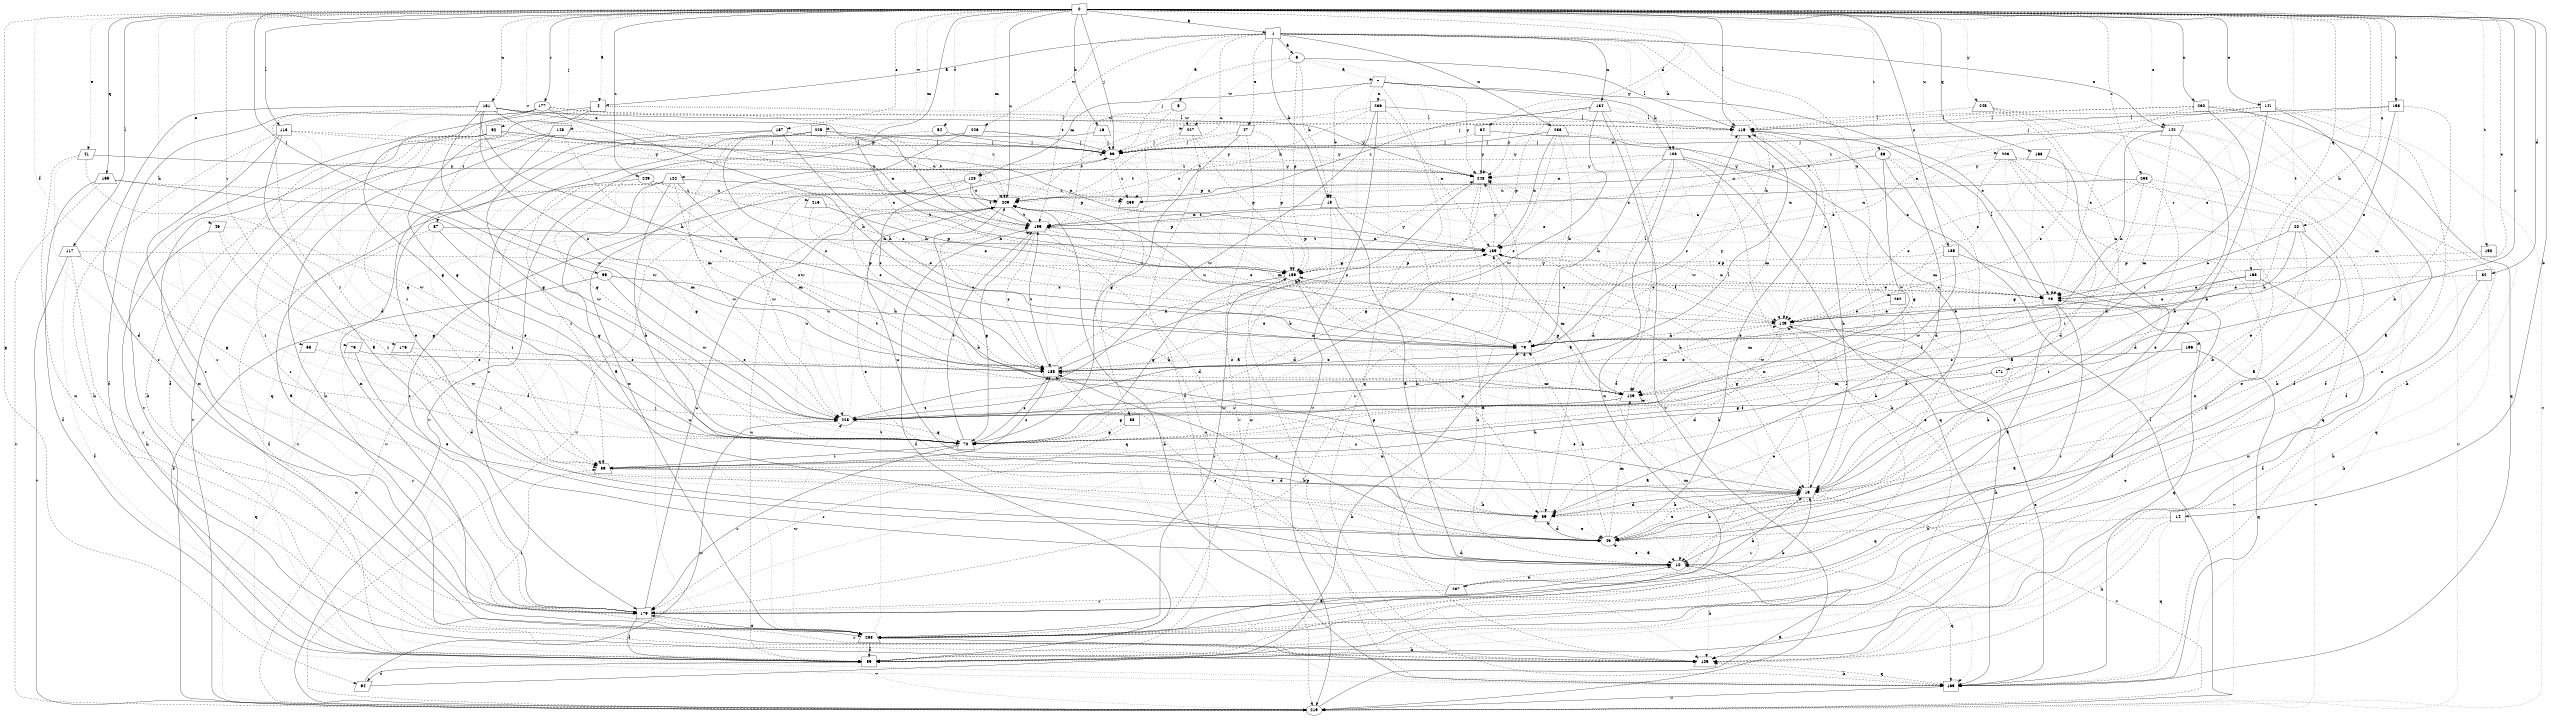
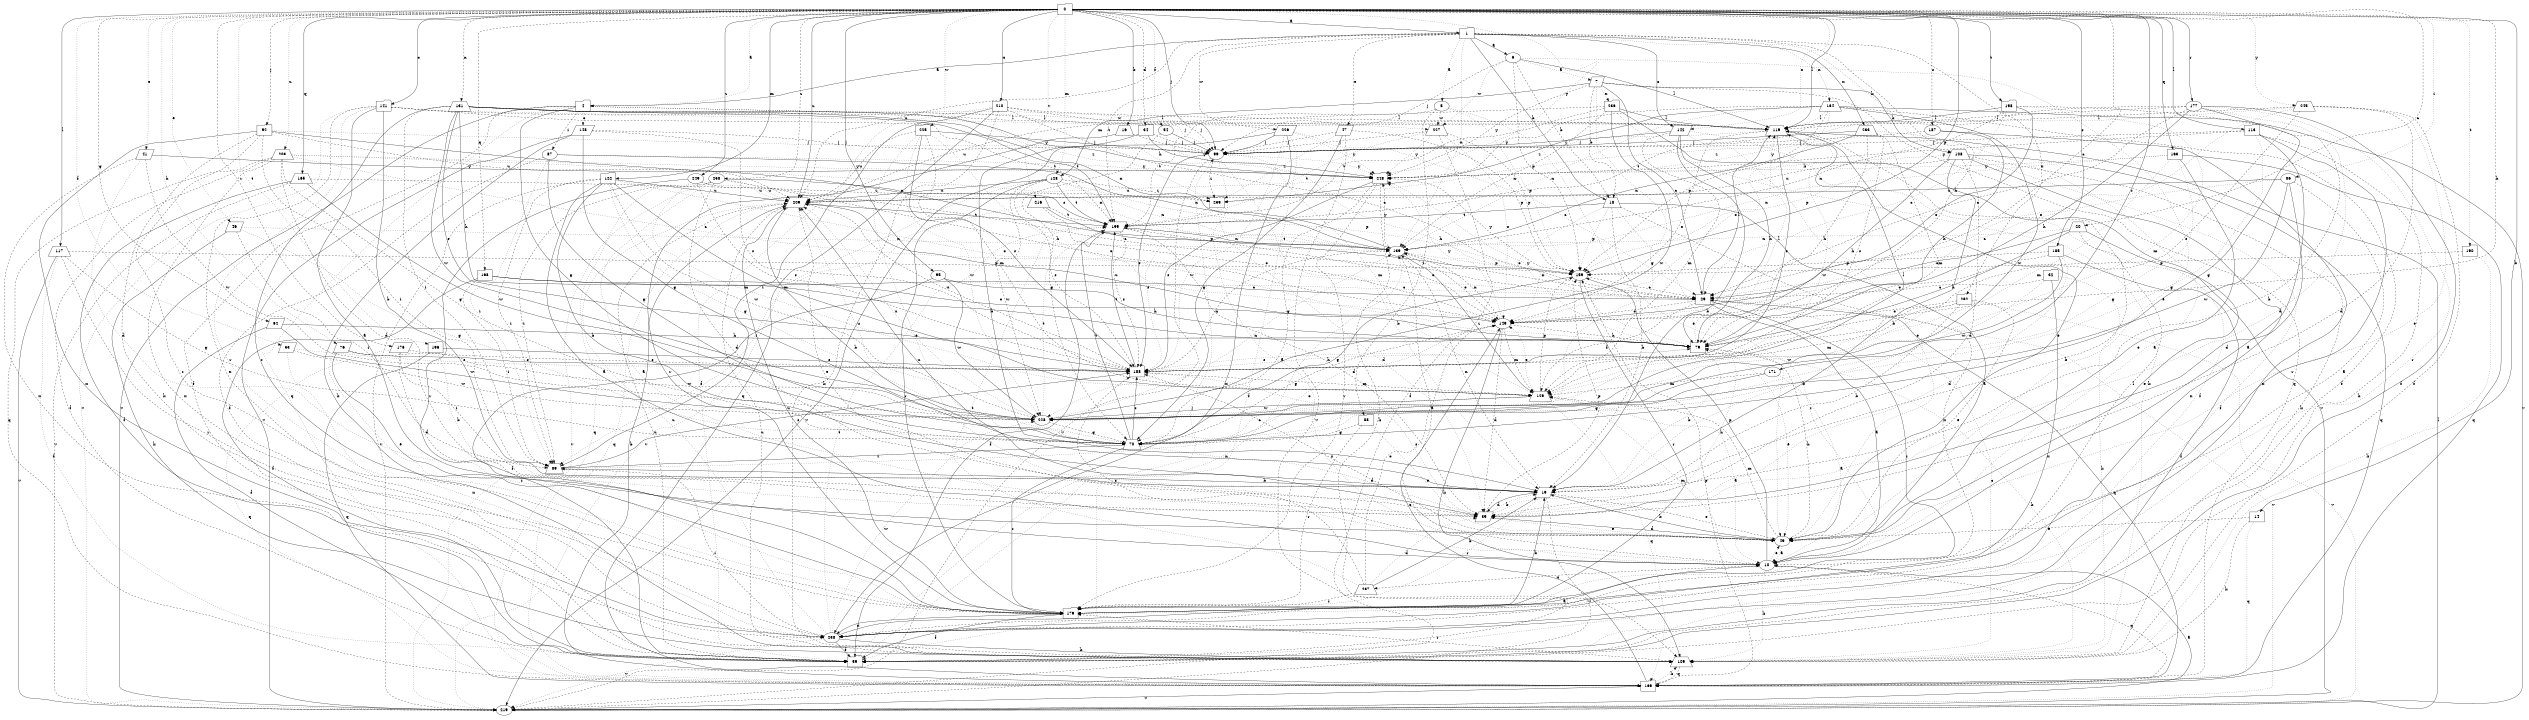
  strict digraph {
    node [shape=folder]
    edge [style=dashed]
    0
    1
    4
    14
    16 [shape=trapezium]
    20 [shape=trapezium]
    29
    32
    34
    41 [shape=parallelogram]
    46 [shape=parallelogram]
    53 [shape=parallelogram]
    54 [shape=ellipse]
    64 [shape=parallelogram]
    76 [shape=parallelogram]
    79
    86 [shape=ellipse]
    92
    95 [shape=ellipse]
    99 [shape=ellipse]
    113
    117 [shape=trapezium]
    119 [shape=trapezium]
-   122 [shape=trapezium]
+   122
    128 [shape=ellipse]
    131 [shape=trapezium]
    141
    142 [shape=parallelogram]
    159 [shape=ellipse]
-   163 [shape=parallelogram]
+   163
    165 [shape=trapezium]
    168
    171 [shape=ellipse]
    176 [shape=parallelogram]
    177 [shape=ellipse]
    185
    187 [shape=ellipse]
    190
    196
    198
    203 [shape=trapezium]
    209 [shape=parallelogram]
    216 [shape=trapezium]
    225
-   230
+   230 [label=210]
    245 [shape=trapezium]
    248
    249 [shape=ellipse]
    258 [shape=ellipse]
    5 [shape=ellipse]
    6 [shape=ellipse]
    18 [shape=trapezium]
    47 [shape=parallelogram]
    108 [shape=trapezium]
    134 [shape=trapezium]
    139 [shape=ellipse]
    199 [shape=parallelogram]
    226 [shape=parallelogram]
    232
    233 [shape=trapezium]
    59
    70 [shape=trapezium]
    87 [shape=ellipse]
    148 [shape=parallelogram]
    169
    219 [shape=ellipse]
    227 [shape=trapezium]
-   259 [shape=parallelogram]
+   259
    49 [shape=ellipse]
    109 [shape=trapezium]
    179
    19 [shape=parallelogram]
    10 [shape=ellipse]
    129 [shape=trapezium]
    149 [shape=ellipse]
-   238 [shape=trapezium]
+   238 [shape=ellipse]
    39 [shape=parallelogram]
    228 [shape=ellipse]
    89 [shape=trapezium]
    188
    88
    7 [shape=parallelogram]
    236
    237 [shape=trapezium]
    0 -> 1 [label=a style=solid]
    0 -> 4 [label=a style=dotted]
    0 -> 14 [label=b style=solid]
    0 -> 16 [label=b style=solid]
    0 -> 20 [label=c]
    0 -> 29 [label=c]
-   0 -> 32 [label=d style=solid]
    0 -> 34 [label=d]
    0 -> 41 [label=e style=dotted]
    0 -> 46 [label=e style=dotted]
    0 -> 53 [label=f style=dotted]
    0 -> 54 [label=f style=dotted]
    0 -> 64 [label=g]
    0 -> 76 [label=h style=dotted]
    0 -> 79 [label=h]
    0 -> 86 [label=i style=dotted]
-   0 -> 92 [label=j style=dotted]
+   0 -> 92 [label=j]
    0 -> 95 [label=j style=solid]
    0 -> 99 [label=j style=solid]
    0 -> 113 [label=l style=solid]
    0 -> 117 [label=l style=solid]
    0 -> 119 [label=l style=solid]
-   0 -> 122 [label=m style=dotted]
+   0 -> 122 [label=m style=solid]
    0 -> 128 [label=m style=dotted]
    0 -> 131 [label=n]
    0 -> 141 [label=o style=solid]
    0 -> 142 [label=o style=dotted]
    0 -> 159 [label=p style=solid]
    0 -> 163 [label=q style=solid]
    0 -> 165 [label=q style=solid]
    0 -> 168 [label=q]
    0 -> 171 [label=r style=solid]
    0 -> 176 [label=r]
    0 -> 177 [label=r style=solid]
    0 -> 185 [label=s style=solid]
    0 -> 187 [label=s]
    0 -> 190 [label=t style=dotted]
    0 -> 196 [label=t style=dotted]
    0 -> 198 [label=t style=solid]
    0 -> 203 [label=u style=dotted]
    0 -> 209 [label=u style=solid]
    0 -> 216 [label=v style=dotted]
    0 -> 225 [label=w style=dotted]
    0 -> 230 [label=x style=solid]
    0 -> 245 [label=y style=dotted]
    0 -> 248 [label=y style=dotted]
    0 -> 249 [label=z style=solid]
    0 -> 258 [label=z]
    1 -> 4 [label=a style=solid]
    1 -> 79 [label=h]
    1 -> 142 [label=o style=solid]
    1 -> 209 [label=u]
    1 -> 5 [label=a style=dotted]
    1 -> 6 [label=a style=solid]
    1 -> 18 [label=b style=solid]
    1 -> 47 [label=e]
    1 -> 108 [label=k style=dotted]
-   1 -> 134 [label=n style=solid]
+   1 -> 134 [label=n style=dotted]
    1 -> 139 [label=n style=dotted]
    1 -> 199 [label=t]
    1 -> 226 [label=w]
    1 -> 232 [label=x]
    1 -> 233 [label=x style=solid]
    4 -> 119 [label=l style=dotted]
    4 -> 59 [label=f]
    4 -> 70 [label=g style=solid]
    4 -> 87 [label=i]
    4 -> 148 [label=o style=dotted]
    4 -> 169 [label=q style=dotted]
    4 -> 219 [label=v style=solid]
    4 -> 227 [label=w style=dotted]
    4 -> 259 [label=z style=dotted]
    14 -> 169 [label=q style=dotted]
-   14 -> 49 [label=f]
+   14 -> 49 [label=e]
    14 -> 109 [label=k]
    16 -> 99 [label=j]
    16 -> 248 [label=h style=dotted]
    16 -> 179 [label=r style=solid]
    20 -> 29 [label=c style=solid]
    20 -> 79 [label=h style=solid]
    20 -> 139 [label=n style=dotted]
    20 -> 49 [label=e style=solid]
    20 -> 19 [label=b]
    29 -> 119 [label=l style=solid]
    29 -> 139 [label=n]
    29 -> 169 [label=q style=solid]
    29 -> 219 [label=v style=dotted]
    29 -> 179 [label=r style=solid]
    29 -> 10 [label=a style=solid]
    29 -> 129 [label=f]
    29 -> 149 [label=o]
    32 -> 29 [label=c]
    32 -> 109 [label=k style=dotted]
    32 -> 19 [label=b style=dotted]
    32 -> 238 [label=x style=solid]
    34 -> 99 [label=j]
    34 -> 248 [label=y style=solid]
    34 -> 19 [label=b style=solid]
    41 -> 248 [label=y style=solid]
    41 -> 238 [label=x]
    41 -> 39 [label=d style=dotted]
    41 -> 228 [label=w]
    46 -> 139 [label=n style=dotted]
    46 -> 70 [label=g style=dotted]
    46 -> 109 [label=k style=solid]
    46 -> 89 [label=i]
    53 -> 238 [label=x style=dotted]
    53 -> 228 [label=w]
    53 -> 188 [label=s style=dotted]
    54 -> 79 [label=h style=dotted]
    54 -> 99 [label=j style=solid]
    54 -> 70 [label=g]
    64 -> 79 [label=h style=solid]
-   59 -> 64 [label=f style=solid]
+   64 -> 59 [label=f style=solid]
    64 -> 228 [label=w style=solid]
    76 -> 49 [label=e style=solid]
    76 -> 179 [label=r style=dotted]
+   76 -> 228 [label=w]
    76 -> 188 [label=s style=solid]
    79 -> 119 [label=l style=dotted]
    79 -> 209 [label=u style=solid]
    79 -> 248 [label=y style=dotted]
    79 -> 49 [label=e style=dotted]
    79 -> 109 [label=k style=dotted]
    79 -> 19 [label=b style=dotted]
    79 -> 188 [label=s style=dotted]
    86 -> 29 [label=c style=dotted]
    86 -> 209 [label=u style=solid]
    86 -> 10 [label=a]
    86 -> 39 [label=d style=solid]
    86 -> 228 [label=w style=solid]
    92 -> 99 [label=j style=dotted]
    92 -> 209 [label=u]
    92 -> 139 [label=n style=solid]
    92 -> 109 [label=k]
    92 -> 179 [label=r]
    92 -> 238 [label=x style=solid]
    92 -> 89 [label=i]
    95 -> 29 [label=c style=dotted]
    95 -> 79 [label=h style=solid]
    95 -> 59 [label=f style=solid]
    95 -> 228 [label=w style=solid]
    99 -> 248 [label=y style=dotted]
    99 -> 219 [label=v]
    99 -> 259 [label=z]
    99 -> 19 [label=b style=dotted]
    99 -> 10 [label=a style=dotted]
    99 -> 129 [label=m style=dotted]
    99 -> 188 [label=s style=solid]
    113 -> 99 [label=j]
    113 -> 248 [label=y]
    113 -> 70 [label=g style=dotted]
    113 -> 109 [label=k]
    113 -> 179 [label=r style=solid]
    113 -> 10 [label=a style=solid]
    117 -> 159 [label=p]
    117 -> 59 [label=f style=dotted]
    117 -> 70 [label=g]
    117 -> 219 [label=v style=solid]
    117 -> 179 [label=r]
    119 -> 99 [label=j style=dotted]
    119 -> 49 [label=e style=solid]
    119 -> 149 [label=o]
    119 -> 228 [label=w style=dotted]
    119 -> 188 [label=s style=solid]
    122 -> 209 [label=u style=solid]
    122 -> 70 [label=g style=dotted]
    122 -> 219 [label=v]
    122 -> 19 [label=b style=solid]
    122 -> 10 [label=a style=solid]
    122 -> 129 [label=m style=solid]
    122 -> 149 [label=o style=dotted]
    122 -> 228 [label=w]
    122 -> 89 [label=i]
    128 -> 159 [label=p style=dotted]
    128 -> 209 [label=u style=solid]
    128 -> 139 [label=n style=dotted]
    128 -> 199 [label=t style=solid]
    128 -> 219 [label=v style=dotted]
    128 -> 259 [label=z]
    128 -> 179 [label=r style=solid]
    128 -> 228 [label=w]
    128 -> 188 [label=s]
    131 -> 79 [label=h style=solid]
    131 -> 119 [label=l]
    131 -> 248 [label=y style=solid]
    131 -> 139 [label=n style=solid]
    131 -> 199 [label=t style=solid]
    131 -> 179 [label=r style=solid]
    131 -> 228 [label=w style=solid]
    131 -> 89 [label=i]
    131 -> 188 [label=s style=solid]
    141 -> 99 [label=j style=dotted]
    141 -> 119 [label=l]
    141 -> 199 [label=t]
    141 -> 219 [label=v style=dotted]
-   141 -> 29 [label=r style=dotted]
+   141 -> 179 [label=r style=dotted]
    141 -> 19 [label=b style=solid]
    141 -> 10 [label=a style=solid]
    141 -> 238 [label=x]
    142 -> 79 [label=h style=solid]
    142 -> 99 [label=j style=solid]
    142 -> 59 [label=f style=dotted]
    142 -> 49 [label=e style=dotted]
    142 -> 19 [label=b style=solid]
    142 -> 129 [label=m]
    159 -> 29 [label=c]
    159 -> 248 [label=y]
    159 -> 70 [label=g style=solid]
-   159 -> 238 [label=r style=solid]
+   159 -> 179 [label=r style=solid]
    163 -> 248 [label=y style=dotted]
    163 -> 139 [label=n style=dotted]
    163 -> 70 [label=g style=dotted]
+   163 -> 169 [label=q style=solid]
    163 -> 49 [label=e style=solid]
    163 -> 129 [label=m style=dotted]
    165 -> 59 [label=f style=solid]
    165 -> 219 [label=v]
    165 -> 259 [label=z]
    165 -> 228 [label=w style=solid]
    168 -> 29 [label=c style=solid]
    168 -> 59 [label=f style=solid]
    168 -> 149 [label=o style=solid]
    168 -> 89 [label=i]
    171 -> 70 [label=g style=solid]
    171 -> 10 [label=a style=dotted]
    171 -> 129 [label=m]
    176 -> 169 [label=q style=dotted]
    176 -> 39 [label=d]
    176 -> 89 [label=i]
    176 -> 188 [label=s]
    177 -> 29 [label=c]
    177 -> 79 [label=h style=solid]
    177 -> 119 [label=l]
    177 -> 199 [label=t]
    177 -> 59 [label=f style=solid]
    177 -> 70 [label=g style=solid]
    177 -> 179 [label=r style=dotted]
    177 -> 39 [label=d style=dotted]
    185 -> 159 [label=p]
    185 -> 59 [label=f style=solid]
    185 -> 149 [label=o]
    185 -> 39 [label=d style=dotted]
    185 -> 228 [label=w style=solid]
    187 -> 79 [label=h style=solid]
    187 -> 99 [label=j]
    187 -> 159 [label=p style=dotted]
-   187 -> 49 [label=e style=solid]
    187 -> 238 [label=x style=solid]
    190 -> 159 [label=p]
    190 -> 109 [label=k style=dotted]
    196 -> 169 [label=q style=solid]
    196 -> 19 [label=b style=dotted]
    196 -> 188 [label=s style=solid]
    198 -> 29 [label=c style=dotted]
    198 -> 119 [label=l style=solid]
    198 -> 139 [label=n]
    198 -> 19 [label=b]
    198 -> 129 [label=m style=dotted]
    198 -> 149 [label=o style=solid]
    203 -> 29 [label=c style=dotted]
    203 -> 248 [label=y style=dotted]
    203 -> 139 [label=n style=dotted]
    203 -> 59 [label=f]
    203 -> 70 [label=g]
    203 -> 169 [label=q]
    203 -> 238 [label=x]
    203 -> 39 [label=d]
    209 -> 199 [label=t style=solid]
    209 -> 169 [label=q style=dotted]
    209 -> 49 [label=e]
    209 -> 19 [label=b style=solid]
    216 -> 159 [label=p style=solid]
    216 -> 199 [label=t]
    216 -> 149 [label=o]
    216 -> 89 [label=i style=dotted]
    225 -> 79 [label=h style=dotted]
    225 -> 99 [label=j style=solid]
    225 -> 209 [label=u]
    225 -> 49 [label=e style=dotted]
    225 -> 129 [label=m]
    225 -> 228 [label=w style=dotted]
    225 -> 188 [label=s style=solid]
    230 -> 29 [label=c]
    230 -> 99 [label=j]
    230 -> 119 [label=l]
    230 -> 59 [label=f style=dotted]
    230 -> 169 [label=q style=solid]
    230 -> 109 [label=k]
    230 -> 89 [label=i style=solid]
    245 -> 119 [label=l]
    245 -> 59 [label=f]
    245 -> 259 [label=z style=dotted]
    245 -> 49 [label=e style=dotted]
    245 -> 149 [label=o style=dotted]
    245 -> 39 [label=d]
    245 -> 188 [label=s]
    248 -> 209 [label=u style=dotted]
    248 -> 70 [label=g]
    248 -> 109 [label=k]
    248 -> 179 [label=r]
    248 -> 188 [label=s style=solid]
    249 -> 29 [label=c]
    249 -> 209 [label=u style=dotted]
-   249 -> 179 [label=a style=solid]
+   249 -> 179 [label=r style=solid]
    249 -> 129 [label=m style=dotted]
    249 -> 188 [label=s]
    258 -> 209 [label=u style=dotted]
    258 -> 199 [label=s style=solid]
    258 -> 169 [label=q style=dotted]
    258 -> 219 [label=v style=dotted]
    258 -> 10 [label=a style=dotted]
    258 -> 149 [label=o]
    258 -> 39 [label=d]
    258 -> 89 [label=i]
    5 -> 159 [label=p style=dotted]
    5 -> 199 [label=t]
    5 -> 227 [label=w style=dotted]
    5 -> 49 [label=e style=dotted]
    5 -> 88 [label=i]
    6 -> 99 [label=j]
    6 -> 119 [label=l style=solid]
    6 -> 159 [label=p]
    6 -> 18 [label=b]
    6 -> 227 [label=w style=dotted]
    6 -> 49 [label=e style=dotted]
    6 -> 7 [label=a style=dotted]
    18 -> 159 [label=p style=dotted]
    18 -> 199 [label=t style=solid]
    18 -> 179 [label=r style=dotted]
    18 -> 19 [label=b]
    18 -> 10 [label=a style=solid]
    18 -> 149 [label=o style=dotted]
    18 -> 238 [label=x]
    47 -> 99 [label=j]
    47 -> 159 [label=p]
    47 -> 70 [label=g style=solid]
    47 -> 219 [label=v]
    47 -> 259 [label=z style=dotted]
    108 -> 79 [label=h style=solid]
    108 -> 209 [label=u]
-   108 -> 248 [label=y style=dotted]
+   108 -> 248 [label=k style=dotted]
    108 -> 59 [label=f style=dotted]
    108 -> 169 [label=q style=solid]
    108 -> 109 [label=k]
    108 -> 19 [label=b style=solid]
    108 -> 238 [label=x style=solid]
    108 -> 39 [label=d]
    134 -> 119 [label=l style=dotted]
    134 -> 159 [label=p]
    134 -> 248 [label=y]
    134 -> 139 [label=n style=dotted]
    134 -> 59 [label=f]
    134 -> 219 [label=v style=solid]
    134 -> 259 [label=z style=solid]
    134 -> 149 [label=o style=dotted]
    134 -> 228 [label=w style=solid]
    139 -> 159 [label=p style=dotted]
    139 -> 248 [label=y]
    139 -> 199 [label=t style=dotted]
    139 -> 10 [label=a]
-   139 -> 129 [label=m style=solid]
+   139 -> 129 [label=z style=solid]
    139 -> 149 [label=o]
    199 -> 139 [label=n style=solid]
    199 -> 59 [label=f style=solid]
-   199 -> 70 [label=g style=solid]
    199 -> 149 [label=o]
    199 -> 39 [label=d]
    199 -> 188 [label=s]
    226 -> 29 [label=c style=dotted]
    226 -> 99 [label=j style=solid]
    226 -> 248 [label=y style=dotted]
    226 -> 59 [label=f style=dotted]
    226 -> 219 [label=v style=solid]
    226 -> 238 [label=x style=solid]
    226 -> 228 [label=w style=dotted]
    232 -> 219 [label=v style=dotted]
    232 -> 49 [label=e]
    232 -> 19 [label=b]
-   232 -> 129 [label=m style=dotted]
+   232 -> 129 [label=m]
    232 -> 149 [label=o]
    232 -> 228 [label=w style=dotted]
    233 -> 79 [label=h]
    233 -> 99 [label=j style=solid]
    233 -> 248 [label=y style=dotted]
    233 -> 139 [label=n style=solid]
    233 -> 10 [label=a style=dotted]
    233 -> 129 [label=m]
    233 -> 188 [label=s]
    59 -> 99 [label=j style=dotted]
    59 -> 209 [label=u]
    59 -> 139 [label=n style=dotted]
    70 -> 209 [label=u style=dotted]
    70 -> 199 [label=t style=solid]
    70 -> 179 [label=r style=solid]
    70 -> 39 [label=d style=dotted]
    70 -> 89 [label=i style=solid]
    70 -> 188 [label=s style=solid]
-   86 -> 248 [label=y style=dotted]
+   87 -> 248 [label=y style=dotted]
    87 -> 139 [label=n style=solid]
    87 -> 59 [label=f]
    87 -> 70 [label=g style=solid]
    87 -> 89 [label=i style=dotted]
    148 -> 99 [label=j]
    148 -> 70 [label=g style=solid]
    148 -> 219 [label=v style=solid]
    148 -> 109 [label=k style=solid]
    148 -> 188 [label=s]
    169 -> 159 [label=p]
    169 -> 209 [label=b style=solid]
    169 -> 219 [label=v style=solid]
    169 -> 109 [label=k style=dotted]
    169 -> 149 [label=o style=solid]
    219 -> 119 [label=l style=solid]
    219 -> 10 [label=a style=solid]
    227 -> 99 [label=j]
    227 -> 159 [label=p]
    227 -> 248 [label=y style=dotted]
    227 -> 199 [label=t style=dotted]
    227 -> 59 [label=f]
    227 -> 149 [label=o style=dotted]
    259 -> 39 [label=d style=dotted]
    259 -> 188 [label=s style=dotted]
    49 -> 79 [label=h]
    49 -> 19 [label=b style=solid]
    49 -> 10 [label=a style=dotted]
    49 -> 129 [label=m]
    49 -> 39 [label=d style=solid]
-   49 -> 188 [label=s style=solid]
+   49 -> 188 [label=s]
    109 -> 29 [label=c style=dotted]
    109 -> 209 [label=u]
    109 -> 169 [label=q]
    109 -> 179 [label=r]
    179 -> 209 [label=u style=solid]
    179 -> 59 [label=f style=solid]
    179 -> 19 [label=b style=solid]
    179 -> 238 [label=x style=solid]
    19 -> 139 [label=n]
    19 -> 219 [label=v]
    19 -> 49 [label=e]
    19 -> 179 [label=r style=dotted]
    19 -> 39 [label=d style=solid]
    10 -> 159 [label=p style=solid]
    10 -> 169 [label=q]
    10 -> 49 [label=e style=dotted]
    10 -> 109 [label=k style=dotted]
    10 -> 129 [label=m style=dotted]
    10 -> 237 [label=x]
    129 -> 159 [label=p]
-   129 -> 70 [label=g style=dotted]
+   129 -> 70 [label=c style=dotted]
    129 -> 169 [label=q style=dotted]
    129 -> 10 [label=a style=dotted]
    129 -> 149 [label=o style=dotted]
    129 -> 228 [label=w style=solid]
    149 -> 79 [label=h]
    149 -> 248 [label=y style=dotted]
-   149 -> 139 [label=f]
+   149 -> 139 [label=n]
    149 -> 70 [label=g]
    149 -> 109 [label=k style=solid]
    149 -> 129 [label=m]
    149 -> 39 [label=d]
    238 -> 119 [label=l]
    238 -> 209 [label=u style=dotted]
    238 -> 199 [label=t style=dotted]
    238 -> 59 [label=f style=solid]
    238 -> 219 [label=v style=dotted]
    238 -> 109 [label=k style=solid]
    238 -> 10 [label=a style=solid]
    238 -> 228 [label=w style=dotted]
    238 -> 89 [label=i]
    39 -> 79 [label=h style=dotted]
    39 -> 159 [label=p]
    39 -> 209 [label=u style=solid]
    39 -> 49 [label=e style=dotted]
    39 -> 19 [label=b style=dotted]
    39 -> 188 [label=s style=dotted]
    228 -> 119 [label=l style=solid]
    228 -> 209 [label=u style=dotted]
    228 -> 139 [label=n style=dotted]
    228 -> 199 [label=t style=dotted]
    228 -> 70 [label=g]
    89 -> 19 [label=b style=solid]
-   89 -> 139 [label=o style=dotted]
+   89 -> 149 [label=o style=dotted]
    89 -> 188 [label=s style=solid]
    188 -> 79 [label=h style=dotted]
    188 -> 209 [label=u]
    188 -> 139 [label=n]
    188 -> 199 [label=t style=solid]
    188 -> 129 [label=m]
    88 -> 70 [label=g]
    88 -> 49 [label=e style=dotted]
    88 -> 179 [label=r]
    7 -> 29 [label=c style=solid]
    7 -> 128 [label=m style=solid]
    7 -> 248 [label=y]
    7 -> 18 [label=b]
    7 -> 108 [label=k style=solid]
    7 -> 70 [label=g style=dotted]
    7 -> 169 [label=q]
    7 -> 236 [label=x style=dotted]
    236 -> 119 [label=l style=solid]
    236 -> 209 [label=u]
    236 -> 139 [label=n]
    236 -> 199 [label=t]
    236 -> 219 [label=v style=solid]
    236 -> 109 [label=k style=dotted]
    236 -> 228 [label=w style=solid]
    237 -> 199 [label=t style=dotted]
    237 -> 179 [label=r]
    237 -> 19 [label=b style=solid]
    237 -> 149 [label=o]
    237 -> 39 [label=d style=dotted]
    237 -> 188 [label=s]
  }
